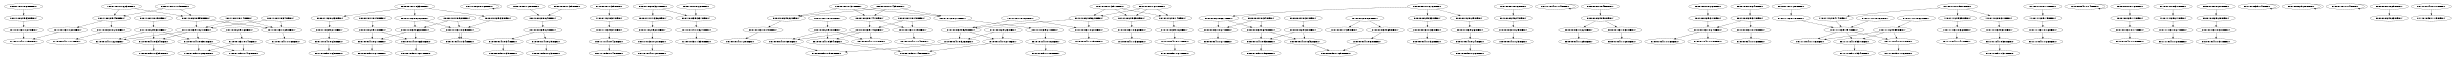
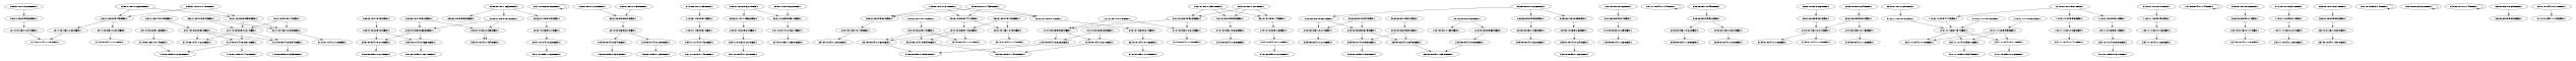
  digraph {
    "0011001_3-10:27-LEN:7"
    "0110011_4-11:19-LEN:7"
    "0001101_4-10:23-LEN:7"
    "0011010_5-11:23-LEN:7"
    "0011100_2-8:16-LEN:7"
    "0000011_2-8:23-LEN:7"
    "0000110_3-9:21-LEN:7"
    "0001000_2-8:64-LEN:7"
    "0010000_3-9:64-LEN:7"
    "0100000_4-10:34-LEN:7"
    "0100001_4-10:29-LEN:7"
    "1000000_5-11:35-LEN:7"
    "1000010_5-11:23-LEN:7"
    "0001111_4-10:42-LEN:7"
    "0011110_5-11:40-LEN:7"
    "0000011_1-7:336-LEN:7"
    "0000110_2-9:20-LEN:7"
    "0000110_2-8:327-LEN:7"
    "0001100_3-9:337-LEN:7"
    "0001101_3-10:21-LEN:7"
    "0011001_4-10:327-LEN:7"
    "0011010_4-11:21-LEN:7"
    "0010101_4-10:16-LEN:7"
    "0101010_5-11:18-LEN:7"
    "0000000_3-10:27-LEN:7"
    "0000000_4-11:27-LEN:7"
    "0010000_2-9:24-LEN:7"
    "0100000_3-10:25-LEN:7"
    "1000000_4-11:25-LEN:7"
    "0001100_1-8:34-LEN:7"
    "0011000_3-9:1021-LEN:7"
    "0011001_3-10:25-LEN:7"
    "0110000_4-10:334-LEN:7"
    "0110001_4-11:22-LEN:7"
    "0110001_4-10:691-LEN:7"
    "0110011_4-11:16-LEN:7"
    "1100000_5-11:335-LEN:7"
    "1100011_5-11:412-LEN:7"
    "1100010_5-11:282-LEN:7"
    "0001000_4-10:21-LEN:7"
    "0010000_5-11:21-LEN:7"
    "0001100_2-8:995-LEN:7"
    "0000001_4-10:53-LEN:7"
    "0000010_5-11:56-LEN:7"
    "1001000_1-8:16-LEN:7"
    "0011110_4-11:14-LEN:7"
    "0000000_2-9:50-LEN:7"
    "0000000_3-10:22-LEN:7"
    "0000001_3-10:30-LEN:7"
    "0000000_4-11:25-LEN:7"
    "0000010_4-11:28-LEN:7"
    "0011001_3-10:28-LEN:7"
    "0001000_2-9:18-LEN:7"
    "0010000_4-11:17-LEN:7"
    "0010000_4-10:60-LEN:7"
    "0010001_4-10:394-LEN:7"
    "0100000_5-11:580-LEN:7"
    "0100010_5-11:408-LEN:7"
    "0000100_1-8:26-LEN:7"
    "0001000_2-9:31-LEN:7"
    "0010001_3-10:24-LEN:7"
    "0100010_4-11:16-LEN:7"
    "0100011_4-11:18-LEN:7"
    "0010000_2-8:68-LEN:7"
    "0100000_3-9:65-LEN:7"
    "1001000_1-7:39-LEN:7"
    "1000000_4-10:68-LEN:7"
    n68 [label="0000000_5-11:698-LEN:7"]
    "0100111_2-8:18-LEN:7"
    "1001111_3-9:494-LEN:7"
    "0011110_4-11:16-LEN:7"
    "0011111_4-10:537-LEN:7"
    "0011110_4-10:17-LEN:7"
    "0111110_5-11:534-LEN:7"
    "0111100_5-11:16-LEN:7"
    "1000100_1-7:20-LEN:7"
    "0101000_2-9:23-LEN:7"
    "1010001_4-10:27-LEN:7"
    "1010000_4-10:526-LEN:7"
    "1100011_2-8:37-LEN:7"
    "1000111_3-9:37-LEN:7"
    "1001100_1-8:14-LEN:7"
    "0010100_2-8:522-LEN:7"
    "0101000_3-10:20-LEN:7"
    "0101000_3-9:529-LEN:7"
    "1010000_4-11:19-LEN:7"
    "1100111_2-9:35-LEN:7"
    "1001111_3-10:36-LEN:7"
    "0011110_4-11:41-LEN:7"
    "0001100_1-8:15-LEN:7"
    "0011000_2-9:30-LEN:7"
    "0110011_1-8:17-LEN:7"
    "1100111_2-9:15-LEN:7"
    "1001111_3-10:16-LEN:7"
    "0011110_4-11:26-LEN:7"
    "0000000_2-9:30-LEN:7"
    "0000000_4-10:646-LEN:7"
    "0000010_3-9:26-LEN:7"
    "0000100_4-10:24-LEN:7"
    "0001000_5-11:26-LEN:7"
    "0000100_2-9:18-LEN:7"
    "0001001_4-10:623-LEN:7"
    "0010010_5-11:617-LEN:7"
    "1010000_4-11:14-LEN:7"
    "0001100_2-9:45-LEN:7"
    "0011000_3-10:20-LEN:7"
    "0110000_4-11:17-LEN:7"
    "0000101_3-10:35-LEN:7"
    "0001010_4-11:34-LEN:7"
    "0010100_2-9:35-LEN:7"
    "0101000_3-10:36-LEN:7"
    "1010000_4-11:36-LEN:7"
    "1100111_2-8:474-LEN:7"
    "0000100_2-9:17-LEN:7"
    "0001001_3-10:17-LEN:7"
    "0010010_4-11:18-LEN:7"
    "0001000_3-9:446-LEN:7"
    "1001010_1-7:397-LEN:7"
    "0010101_2-8:14-LEN:7"
    "0101010_3-9:16-LEN:7"
    "1010100_4-10:17-LEN:7"
    "0000000_3-9:675-LEN:7"
    "0000100_1-7:39-LEN:7"
    "0110011_1-8:31-LEN:7"
    "1100111_2-9:27-LEN:7"
    "1001111_3-10:27-LEN:7"
    "0011110_4-11:28-LEN:7"
    "0011011_4-10:38-LEN:7"
    "0110110_5-11:37-LEN:7"
    "0000010_1-8:19-LEN:7"
    "0100111_1-8:62-LEN:7"
    "1001111_2-9:59-LEN:7"
    "0110011_1-7:507-LEN:7"
    "1100110_2-8:31-LEN:7"
    "1001101_3-9:31-LEN:7"
    "0001000_2-9:37-LEN:7"
    "0010000_3-10:15-LEN:7"
    "0100000_4-11:16-LEN:7"
    "0000000_1-7:676-LEN:7"
    "0000000_2-8:667-LEN:7"
    "0000000_2-9:33-LEN:7"
    "0000001_2-8:25-LEN:7"
    "0000000_3-10:33-LEN:7"
    "0000000_4-11:32-LEN:7"
    "0000000_1-8:31-LEN:7"
    "1000010_1-7:31-LEN:7"
    "0000100_2-8:447-LEN:7"
    "0000100_2-9:22-LEN:7"
    "0000101_2-8:21-LEN:7"
    "0001001_3-10:15-LEN:7"
    "0001001_3-10:19-LEN:7"
    "0001010_3-9:21-LEN:7"
    "0010010_4-11:14-LEN:7"
    "0010010_4-11:20-LEN:7"
    "0000100_1-8:24-LEN:7"
    "0000000_1-8:45-LEN:7"
    "1000110_1-7:223-LEN:7"
    "0101000_5-11:21-LEN:7"
    "1010100_1-8:16-LEN:7"
    "0001100_2-9:33-LEN:7"
    "0000100_2-9:28-LEN:7"
    "0001001_3-10:30-LEN:7"
    "0010010_4-11:31-LEN:7"
    "0000100_3-9:633-LEN:7"
    "0000110_1-8:22-LEN:7"
    "0110010_5-11:330-LEN:7"
    "0000010_1-8:21-LEN:7"
    "0110001_1-7:39-LEN:7"
    "0000100_1-8:18-LEN:7"
    "0000010_1-7:435-LEN:7"
    "0000010_2-8:616-LEN:7"
    "0000010_1-8:16-LEN:7"
    "0000100_1-8:19-LEN:7"
    "0000010_2-9:33-LEN:7"
    "0011010_3-9:14-LEN:7"
    "0001000_2-9:20-LEN:7"
    "0010011_1-7:20-LEN:7"
    "0100011_1-7:14-LEN:7"
    "0000010_1-8:52-LEN:7"
    "0100111_1-8:16-LEN:7"
    "0011000_2-9:16-LEN:7"
    "0110001_3-10:14-LEN:7"
    "0000000_1-8:34-LEN:7"
    "0000000_1-8:25-LEN:7"
    "0000000_2-9:23-LEN:7"
    "0011101_4-10:17-LEN:7"
    "0111010_5-11:19-LEN:7"
    "0001010_1-7:27-LEN:7"
    "0000001_1-7:633-LEN:7"
    "0000110_1-8:28-LEN:7"
    "0000110_1-7:719-LEN:7"
    "0011001_3-10:27-LEN:7" -> "0110011_4-11:19-LEN:7"
    "0001101_4-10:23-LEN:7" -> "0011010_5-11:23-LEN:7"
    "0011100_2-8:16-LEN:7" -> "0011100_2-8:16-LEN:7"
    "0000011_2-8:23-LEN:7" -> "0000110_3-9:21-LEN:7"
    "0000110_3-9:21-LEN:7" -> "0001101_4-10:23-LEN:7"
    "0001000_2-8:64-LEN:7" -> "0010000_3-9:64-LEN:7"
    "0010000_3-9:64-LEN:7" -> "0100000_4-10:34-LEN:7"
    "0010000_3-9:64-LEN:7" -> "0100001_4-10:29-LEN:7"
    "0100000_4-10:34-LEN:7" -> "1000000_5-11:35-LEN:7"
    "0100001_4-10:29-LEN:7" -> "1000010_5-11:23-LEN:7"
    "0001111_4-10:42-LEN:7" -> "0011110_5-11:40-LEN:7"
    "0000011_1-7:336-LEN:7" -> "0000110_2-9:20-LEN:7"
    "0000110_2-9:20-LEN:7" -> "0001101_3-10:21-LEN:7"
    "0000110_2-8:327-LEN:7" -> "0000011_1-7:336-LEN:7"
    "0000110_2-8:327-LEN:7" -> "0001100_3-9:337-LEN:7"
    "0001100_3-9:337-LEN:7" -> "0011001_4-10:327-LEN:7"
    "0001101_3-10:21-LEN:7" -> "0011010_4-11:21-LEN:7"
    "0011001_4-10:327-LEN:7" -> "0110010_5-11:330-LEN:7"
    "0010101_4-10:16-LEN:7" -> "0101010_5-11:18-LEN:7"
    "0000000_3-10:27-LEN:7" -> "0000000_4-11:27-LEN:7"
    "0010000_2-9:24-LEN:7" -> "0100000_3-10:25-LEN:7"
    "0100000_3-10:25-LEN:7" -> "1000000_4-11:25-LEN:7"
    "0001100_1-8:34-LEN:7" -> "0011000_3-9:1021-LEN:7"
    "0001100_1-8:34-LEN:7" -> "0011001_3-10:25-LEN:7"
    "0011000_3-9:1021-LEN:7" -> "0110000_4-10:334-LEN:7"
    "0011000_3-9:1021-LEN:7" -> "0110001_4-11:22-LEN:7"
    "0011000_3-9:1021-LEN:7" -> "0110001_4-10:691-LEN:7"
    "0011001_3-10:25-LEN:7" -> "0110011_4-11:16-LEN:7"
    "0110000_4-10:334-LEN:7" -> "1100000_5-11:335-LEN:7"
    "0110001_4-10:691-LEN:7" -> "1100011_5-11:412-LEN:7"
    "0110001_4-10:691-LEN:7" -> "1100010_5-11:282-LEN:7"
    "0001000_4-10:21-LEN:7" -> "0010000_5-11:21-LEN:7"
    "0001100_2-8:995-LEN:7" -> "0011000_3-9:1021-LEN:7"
    "0001100_2-8:995-LEN:7" -> "0011001_3-10:25-LEN:7"
    "0000001_4-10:53-LEN:7" -> "0000010_5-11:56-LEN:7"
    "1001000_1-8:16-LEN:7" -> "0010000_2-9:24-LEN:7"
    "0011110_4-11:14-LEN:7" -> "0011110_4-11:14-LEN:7"
    "0000000_2-9:50-LEN:7" -> "0000000_3-10:22-LEN:7"
    "0000000_2-9:50-LEN:7" -> "0000001_3-10:30-LEN:7"
    "0000000_3-10:22-LEN:7" -> "0000000_4-11:25-LEN:7"
    "0000001_3-10:30-LEN:7" -> "0000010_4-11:28-LEN:7"
    "0011001_3-10:28-LEN:7" -> "0110011_4-11:19-LEN:7"
    "0001000_2-9:18-LEN:7" -> "0010000_4-11:17-LEN:7"
    "0001000_2-9:18-LEN:7" -> "0010000_4-10:60-LEN:7"
    "0001000_2-9:18-LEN:7" -> "0010001_4-10:394-LEN:7"
    "0010000_4-10:60-LEN:7" -> "0100000_5-11:580-LEN:7"
    "0010001_4-10:394-LEN:7" -> "0100010_5-11:408-LEN:7"
    "0000100_1-8:26-LEN:7" -> "0001000_2-9:31-LEN:7"
    "0001000_2-9:31-LEN:7" -> "0010001_3-10:24-LEN:7"
    "0010001_3-10:24-LEN:7" -> "0100010_4-11:16-LEN:7"
    "0010001_3-10:24-LEN:7" -> "0100011_4-11:18-LEN:7"
    "0010000_2-8:68-LEN:7" -> "0100000_3-9:65-LEN:7"
    "0010000_2-8:68-LEN:7" -> "1001000_1-7:39-LEN:7"
    "0100000_3-9:65-LEN:7" -> "1000000_4-10:68-LEN:7"
    "1000000_4-10:68-LEN:7" -> n68
    "0100111_2-8:18-LEN:7" -> "1001111_3-9:494-LEN:7"
    "1001111_3-9:494-LEN:7" -> "0011110_4-11:16-LEN:7"
    "1001111_3-9:494-LEN:7" -> "0011111_4-10:537-LEN:7"
    "1001111_3-9:494-LEN:7" -> "0011110_4-10:17-LEN:7"
    "0011111_4-10:537-LEN:7" -> "0111110_5-11:534-LEN:7"
    "0011110_4-10:17-LEN:7" -> "0111100_5-11:16-LEN:7"
    "1000100_1-7:20-LEN:7" -> "0001000_2-8:64-LEN:7"
    "0101000_2-9:23-LEN:7" -> "1010001_4-10:27-LEN:7"
    "0101000_2-9:23-LEN:7" -> "1010000_4-10:526-LEN:7"
    "1010001_4-10:27-LEN:7" -> "0100010_5-11:408-LEN:7"
    "1010000_4-10:526-LEN:7" -> "0100000_5-11:580-LEN:7"
    "1100011_2-8:37-LEN:7" -> "1000111_3-9:37-LEN:7"
    "1000111_3-9:37-LEN:7" -> "0001111_4-10:42-LEN:7"
    "1001100_1-8:14-LEN:7" -> "0011000_3-9:1021-LEN:7"
    "1001100_1-8:14-LEN:7" -> "0011001_3-10:25-LEN:7"
    "0010100_2-8:522-LEN:7" -> "0101000_3-10:20-LEN:7"
    "0010100_2-8:522-LEN:7" -> "0101000_3-9:529-LEN:7"
    "0101000_3-10:20-LEN:7" -> "1010000_4-11:19-LEN:7"
    "0101000_3-9:529-LEN:7" -> "1010001_4-10:27-LEN:7"
    "0101000_3-9:529-LEN:7" -> "1010000_4-10:526-LEN:7"
    "1100111_2-9:35-LEN:7" -> "1001111_3-10:36-LEN:7"
    "1001111_3-10:36-LEN:7" -> "0011110_4-11:41-LEN:7"
    "0001100_1-8:15-LEN:7" -> "0011000_2-9:30-LEN:7"
    "0011000_2-9:30-LEN:7" -> "0110000_4-10:334-LEN:7"
    "0011000_2-9:30-LEN:7" -> "0110001_4-11:22-LEN:7"
    "0011000_2-9:30-LEN:7" -> "0110001_4-10:691-LEN:7"
    "0110011_1-8:17-LEN:7" -> "1100111_2-9:15-LEN:7"
    "1100111_2-9:15-LEN:7" -> "1001111_3-10:16-LEN:7"
    "1001111_3-10:16-LEN:7" -> "0011110_4-11:26-LEN:7"
    "0000000_2-9:30-LEN:7" -> "0000001_4-10:53-LEN:7"
    "0000000_2-9:30-LEN:7" -> "0000000_4-10:646-LEN:7"
    "0000000_4-10:646-LEN:7" -> n68
    "0000010_3-9:26-LEN:7" -> "0000100_4-10:24-LEN:7"
    "0000100_4-10:24-LEN:7" -> "0001000_5-11:26-LEN:7"
    "0000100_2-9:18-LEN:7" -> "0001000_4-10:21-LEN:7"
    "0000100_2-9:18-LEN:7" -> "0001001_4-10:623-LEN:7"
    "0001001_4-10:623-LEN:7" -> "0010010_5-11:617-LEN:7"
    "1010000_4-11:14-LEN:7" -> "1010000_4-11:14-LEN:7"
    "0001100_2-9:45-LEN:7" -> "0011001_3-10:28-LEN:7"
    "0001100_2-9:45-LEN:7" -> "0011000_3-10:20-LEN:7"
    "0011000_3-10:20-LEN:7" -> "0110000_4-11:17-LEN:7"
    "0000101_3-10:35-LEN:7" -> "0001010_4-11:34-LEN:7"
    "0000101_3-10:35-LEN:7" -> "0001010_4-11:34-LEN:7"
    "0010100_2-9:35-LEN:7" -> "0101000_3-10:36-LEN:7"
    "0101000_3-10:36-LEN:7" -> "1010000_4-11:36-LEN:7"
    "1100111_2-8:474-LEN:7" -> "1001111_3-9:494-LEN:7"
    "0000100_2-9:17-LEN:7" -> "0001001_3-10:17-LEN:7"
    "0001001_3-10:17-LEN:7" -> "0010010_4-11:18-LEN:7"
    "0001000_3-9:446-LEN:7" -> "0010000_4-11:17-LEN:7"
    "0001000_3-9:446-LEN:7" -> "0010000_4-10:60-LEN:7"
    "0001000_3-9:446-LEN:7" -> "0010001_4-10:394-LEN:7"
    "1001010_1-7:397-LEN:7" -> "0010100_2-8:522-LEN:7"
    "1001010_1-7:397-LEN:7" -> "0010100_2-9:35-LEN:7"
    "1001010_1-7:397-LEN:7" -> "0010101_2-8:14-LEN:7"
    "0010101_2-8:14-LEN:7" -> "0101010_3-9:16-LEN:7"
    "0101010_3-9:16-LEN:7" -> "1010100_4-10:17-LEN:7"
    "1010100_4-10:17-LEN:7" -> "0101000_5-11:21-LEN:7"
    "0000000_3-9:675-LEN:7" -> "0000001_4-10:53-LEN:7"
    "0000000_3-9:675-LEN:7" -> "0000000_4-10:646-LEN:7"
    "0000100_1-7:39-LEN:7" -> "0001000_2-8:64-LEN:7"
    "0110011_1-8:31-LEN:7" -> "1100111_2-9:27-LEN:7"
    "1100111_2-9:27-LEN:7" -> "1001111_3-10:27-LEN:7"
    "1001111_3-10:27-LEN:7" -> "0011110_4-11:28-LEN:7"
    "0011011_4-10:38-LEN:7" -> "0110110_5-11:37-LEN:7"
    "0000010_1-8:19-LEN:7" -> "0000100_2-9:18-LEN:7"
    "0100111_1-8:62-LEN:7" -> "1001111_2-9:59-LEN:7"
    "1001111_2-9:59-LEN:7" -> "0011110_4-11:16-LEN:7"
    "1001111_2-9:59-LEN:7" -> "0011111_4-10:537-LEN:7"
    "1001111_2-9:59-LEN:7" -> "0011110_4-10:17-LEN:7"
    "0110011_1-7:507-LEN:7" -> "1100111_2-9:35-LEN:7"
    "0110011_1-7:507-LEN:7" -> "1100111_2-8:474-LEN:7"
    "0110011_1-7:507-LEN:7" -> "1100110_2-8:31-LEN:7"
    "1100110_2-8:31-LEN:7" -> "1001101_3-9:31-LEN:7"
    "1001101_3-9:31-LEN:7" -> "0011011_4-10:38-LEN:7"
    "0001000_2-9:37-LEN:7" -> "0010001_3-10:24-LEN:7"
    "0001000_2-9:37-LEN:7" -> "0010000_3-10:15-LEN:7"
    "0010000_3-10:15-LEN:7" -> "0100000_4-11:16-LEN:7"
    "0000000_1-7:676-LEN:7" -> "0000000_2-8:667-LEN:7"
    "0000000_1-7:676-LEN:7" -> "0000000_2-9:33-LEN:7"
    "0000000_1-7:676-LEN:7" -> "0000001_2-8:25-LEN:7"
    "0000000_2-8:667-LEN:7" -> "0000000_3-10:27-LEN:7"
    "0000000_2-8:667-LEN:7" -> "0000000_3-9:675-LEN:7"
    "0000000_2-9:33-LEN:7" -> "0000000_3-10:33-LEN:7"
    "0000001_2-8:25-LEN:7" -> "0000010_3-9:26-LEN:7"
    "0000000_3-10:33-LEN:7" -> "0000000_4-11:32-LEN:7"
    "0000000_1-8:31-LEN:7" -> "0000000_2-9:30-LEN:7"
    "1000010_1-7:31-LEN:7" -> "0000100_2-8:447-LEN:7"
    "1000010_1-7:31-LEN:7" -> "0000100_2-9:22-LEN:7"
    "1000010_1-7:31-LEN:7" -> "0000101_2-8:21-LEN:7"
    "0000100_2-8:447-LEN:7" -> "0001000_3-9:446-LEN:7"
    "0000100_2-8:447-LEN:7" -> "0001001_3-10:15-LEN:7"
    "0000100_2-9:22-LEN:7" -> "0001001_3-10:19-LEN:7"
    "0000101_2-8:21-LEN:7" -> "0001010_3-9:21-LEN:7"
    "0001001_3-10:15-LEN:7" -> "0010010_4-11:14-LEN:7"
    "0001001_3-10:19-LEN:7" -> "0010010_4-11:20-LEN:7"
    "0001010_3-9:21-LEN:7" -> "0010101_4-10:16-LEN:7"
    "0000100_1-8:24-LEN:7" -> "0001000_2-9:37-LEN:7"
    "0000000_1-8:45-LEN:7" -> "0000000_2-9:50-LEN:7"
    "1000110_1-7:223-LEN:7" -> "0001100_2-8:995-LEN:7"
    "1000110_1-7:223-LEN:7" -> "0001100_2-9:45-LEN:7"
    "1010100_1-8:16-LEN:7" -> "0101000_3-10:20-LEN:7"
    "1010100_1-8:16-LEN:7" -> "0101000_3-9:529-LEN:7"
    "0001100_2-9:33-LEN:7" -> "0011001_3-10:27-LEN:7"
    "0000100_2-9:28-LEN:7" -> "0001001_3-10:30-LEN:7"
    "0001001_3-10:30-LEN:7" -> "0010010_4-11:31-LEN:7"
    "0000100_3-9:633-LEN:7" -> "0001000_4-10:21-LEN:7"
    "0000100_3-9:633-LEN:7" -> "0001001_4-10:623-LEN:7"
    "0000110_1-8:22-LEN:7" -> "0001100_3-9:337-LEN:7"
    "0000010_1-8:21-LEN:7" -> "0000100_2-9:28-LEN:7"
    "0110001_1-7:39-LEN:7" -> "1100011_2-8:37-LEN:7"
    "0000100_1-8:18-LEN:7" -> "0001000_2-9:18-LEN:7"
    "0000010_1-7:435-LEN:7" -> "0000100_2-8:447-LEN:7"
    "0000010_1-7:435-LEN:7" -> "0000100_2-9:22-LEN:7"
    "0000010_1-7:435-LEN:7" -> "0000101_2-8:21-LEN:7"
    "0000010_2-8:616-LEN:7" -> "0000101_3-10:35-LEN:7"
    "0000010_2-8:616-LEN:7" -> "0000100_3-9:633-LEN:7"
    "0000010_1-8:16-LEN:7" -> "0000100_2-9:17-LEN:7"
    "0000100_1-8:19-LEN:7" -> "0001000_3-9:446-LEN:7"
    "0000100_1-8:19-LEN:7" -> "0001001_3-10:15-LEN:7"
-   "0000010_2-9:33-LEN:7" -> "0000101_3-10:35-LEN:7"
    "0011010_3-9:14-LEN:7" -> "0011010_3-9:14-LEN:7"
    "0001000_2-9:20-LEN:7" -> "0001000_2-9:20-LEN:7"
    "0010011_1-7:20-LEN:7" -> "0100111_2-8:18-LEN:7"
    "0100011_1-7:14-LEN:7" -> "0100011_1-7:14-LEN:7"
    "0000010_1-8:52-LEN:7" -> "0000101_3-10:35-LEN:7"
    "0000010_1-8:52-LEN:7" -> "0000100_3-9:633-LEN:7"
    "0100111_1-8:16-LEN:7" -> "1001111_3-9:494-LEN:7"
    "0011000_2-9:16-LEN:7" -> "0110001_3-10:14-LEN:7"
-   "0110001_3-10:14-LEN:7" -> "1100011_5-11:412-LEN:7"
    "0110001_3-10:14-LEN:7" -> "1100010_5-11:282-LEN:7"
    "0000000_1-8:34-LEN:7" -> "0000000_3-10:27-LEN:7"
    "0000000_1-8:34-LEN:7" -> "0000000_3-9:675-LEN:7"
    "0000000_1-8:25-LEN:7" -> "0000000_2-9:23-LEN:7"
    "0011101_4-10:17-LEN:7" -> "0111010_5-11:19-LEN:7"
    "0001010_1-7:27-LEN:7" -> "0010100_2-8:522-LEN:7"
    "0001010_1-7:27-LEN:7" -> "0010100_2-9:35-LEN:7"
    "0001010_1-7:27-LEN:7" -> "0010101_2-8:14-LEN:7"
    "0000001_1-7:633-LEN:7" -> "0000011_2-8:23-LEN:7"
    "0000001_1-7:633-LEN:7" -> "0000010_2-8:616-LEN:7"
    "0000001_1-7:633-LEN:7" -> "0000010_2-9:33-LEN:7"
    "0000110_1-8:28-LEN:7" -> "0001100_2-9:33-LEN:7"
    "0000110_1-7:719-LEN:7" -> "0001100_2-8:995-LEN:7"
    "0000110_1-7:719-LEN:7" -> "0001100_2-9:45-LEN:7"
  }
